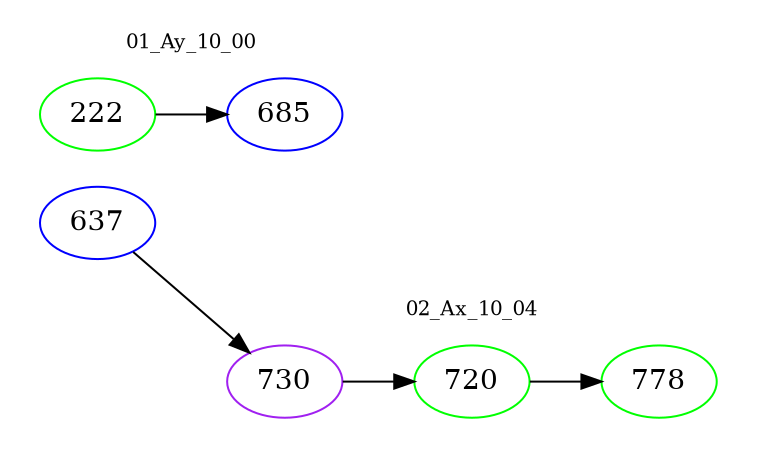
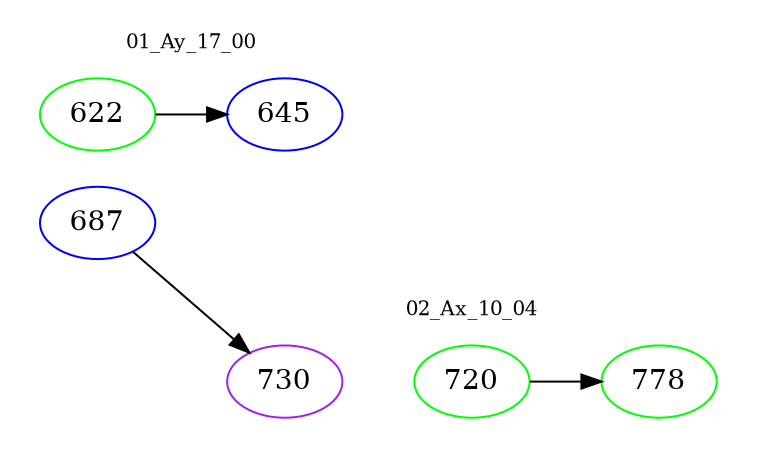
  digraph {
    rankdir=LR
    node [color=green]
    edge [color=black]
    n1 [color=purple label=730]
    n2 [label=720]
    n3 [label=778]
-   n4 [color=blue label=637]
-   n5 [label=222]
-   n6 [color=blue label=685]
+   n4 [color=blue label=687]
+   n5 [label=622]
+   n6 [color=blue label=645]
    subgraph cluster_1 {
      color=white
      fontsize=10
      label="02_Ax_10_04"
      n1
      n2
      n3
    }
    subgraph cluster_2 {
      color=white
      fontsize=10
-     label="01_Ay_10_00"
+     label="01_Ay_17_00"
      n4
      n5
      n6
    }
-   n1 -> n2
    n2 -> n3
    n4 -> n1
    n5 -> n6
  }
